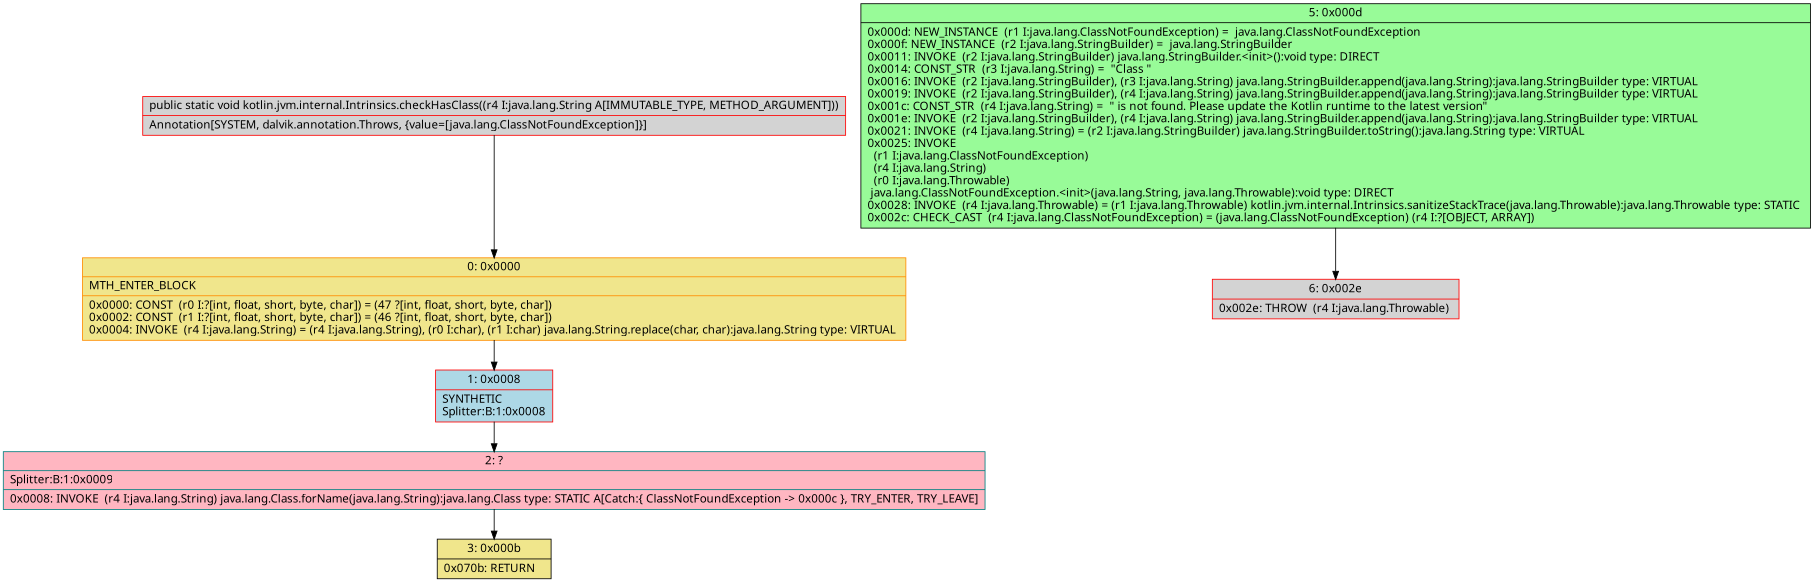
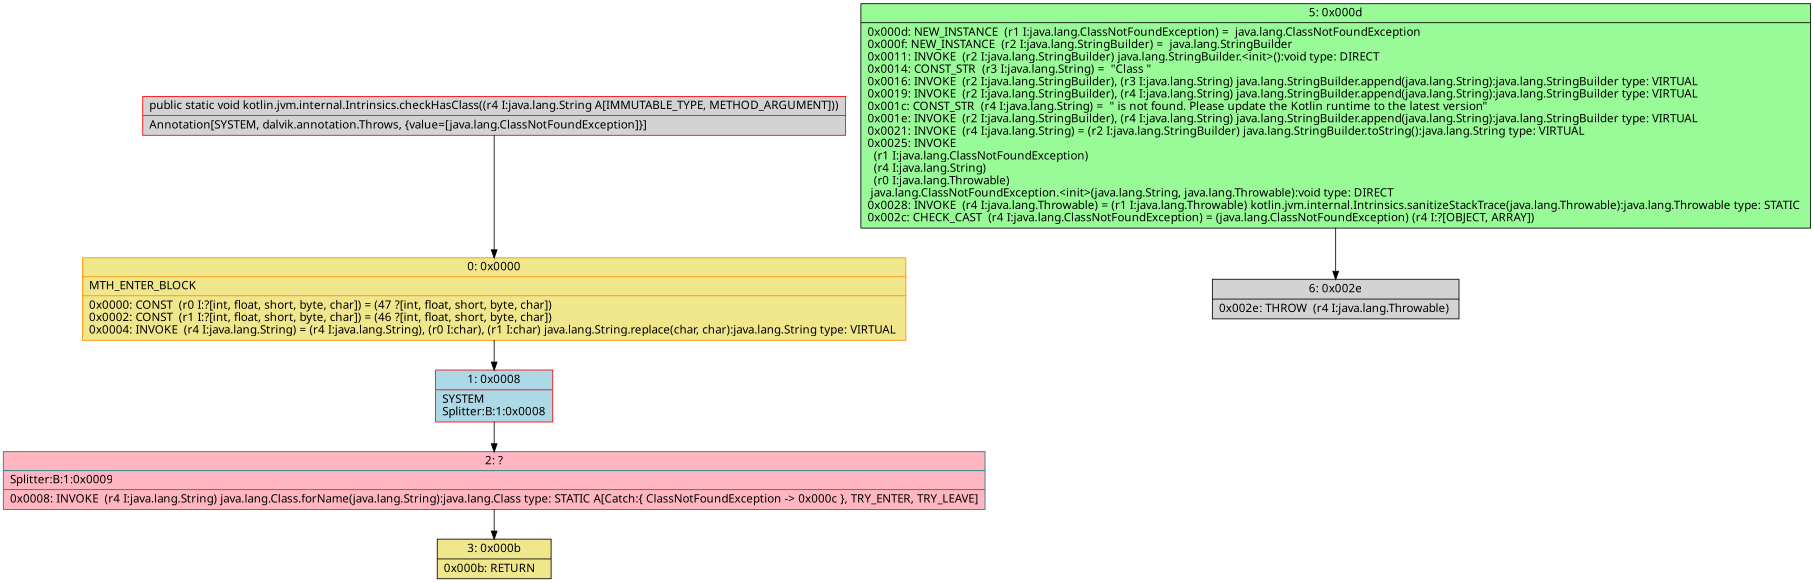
  digraph {
    fontname="Noto Sans"
    node [color=red fillcolor=khaki fontname="Noto Sans" shape=record style=filled]
    edge [fontname="Noto Sans"]
    n1 [color=darkorange label="{0\:\ 0x0000|MTH_ENTER_BLOCK\l|0x0000: CONST  (r0 I:?[int, float, short, byte, char]) = (47 ?[int, float, short, byte, char]) \l0x0002: CONST  (r1 I:?[int, float, short, byte, char]) = (46 ?[int, float, short, byte, char]) \l0x0004: INVOKE  (r4 I:java.lang.String) = (r4 I:java.lang.String), (r0 I:char), (r1 I:char) java.lang.String.replace(char, char):java.lang.String type: VIRTUAL \l}"]
-   n2 [fillcolor=lightblue label="{1\:\ 0x0008|SYNTHETIC\lSplitter:B:1:0x0008\l}"]
+   n2 [fillcolor=lightblue label="{1\:\ 0x0008|SYSTEM\lSplitter:B:1:0x0008\l}"]
    n3 [color=teal fillcolor=lightpink label="{2\:\ ?|Splitter:B:1:0x0009\l|0x0008: INVOKE  (r4 I:java.lang.String) java.lang.Class.forName(java.lang.String):java.lang.Class type: STATIC A[Catch:\{ ClassNotFoundException \-\> 0x000c \}, TRY_ENTER, TRY_LEAVE]\l}"]
-   n4 [color=black label="{3\:\ 0x000b|0x070b: RETURN   \l}"]
+   n4 [color=black label="{3\:\ 0x000b|0x000b: RETURN   \l}"]
    n5 [color=black fillcolor=palegreen label="{5\:\ 0x000d|0x000d: NEW_INSTANCE  (r1 I:java.lang.ClassNotFoundException) =  java.lang.ClassNotFoundException \l0x000f: NEW_INSTANCE  (r2 I:java.lang.StringBuilder) =  java.lang.StringBuilder \l0x0011: INVOKE  (r2 I:java.lang.StringBuilder) java.lang.StringBuilder.\<init\>():void type: DIRECT \l0x0014: CONST_STR  (r3 I:java.lang.String) =  \"Class \" \l0x0016: INVOKE  (r2 I:java.lang.StringBuilder), (r3 I:java.lang.String) java.lang.StringBuilder.append(java.lang.String):java.lang.StringBuilder type: VIRTUAL \l0x0019: INVOKE  (r2 I:java.lang.StringBuilder), (r4 I:java.lang.String) java.lang.StringBuilder.append(java.lang.String):java.lang.StringBuilder type: VIRTUAL \l0x001c: CONST_STR  (r4 I:java.lang.String) =  \" is not found. Please update the Kotlin runtime to the latest version\" \l0x001e: INVOKE  (r2 I:java.lang.StringBuilder), (r4 I:java.lang.String) java.lang.StringBuilder.append(java.lang.String):java.lang.StringBuilder type: VIRTUAL \l0x0021: INVOKE  (r4 I:java.lang.String) = (r2 I:java.lang.StringBuilder) java.lang.StringBuilder.toString():java.lang.String type: VIRTUAL \l0x0025: INVOKE  \l  (r1 I:java.lang.ClassNotFoundException)\l  (r4 I:java.lang.String)\l  (r0 I:java.lang.Throwable)\l java.lang.ClassNotFoundException.\<init\>(java.lang.String, java.lang.Throwable):void type: DIRECT \l0x0028: INVOKE  (r4 I:java.lang.Throwable) = (r1 I:java.lang.Throwable) kotlin.jvm.internal.Intrinsics.sanitizeStackTrace(java.lang.Throwable):java.lang.Throwable type: STATIC \l0x002c: CHECK_CAST  (r4 I:java.lang.ClassNotFoundException) = (java.lang.ClassNotFoundException) (r4 I:?[OBJECT, ARRAY]) \l}"]
-   n6 [fillcolor=lightgrey label="{6\:\ 0x002e|0x002e: THROW  (r4 I:java.lang.Throwable) \l}"]
+   n6 [color=black fillcolor=lightgrey label="{6\:\ 0x002e|0x002e: THROW  (r4 I:java.lang.Throwable) \l}"]
    n7 [fillcolor=lightgrey label="{public static void kotlin.jvm.internal.Intrinsics.checkHasClass((r4 I:java.lang.String A[IMMUTABLE_TYPE, METHOD_ARGUMENT]))  | Annotation[SYSTEM, dalvik.annotation.Throws, \{value=[java.lang.ClassNotFoundException]\}]\l}"]
    n1 -> n2
    n2 -> n3
    n3 -> n4
    n5 -> n6
    n7 -> n1
  }
